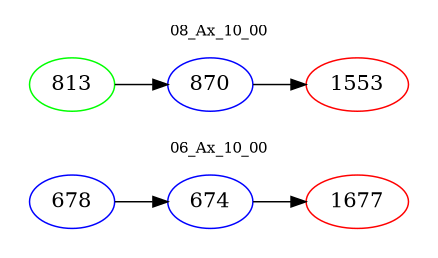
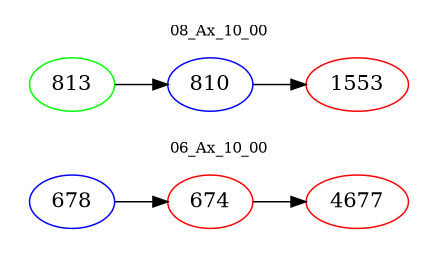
  digraph {
    rankdir=LR
    node [color=blue]
    edge [color=black]
    n1 [label=678]
-   n2 [label=674]
-   n3 [color=red label=1677]
+   n2 [color=red label=674]
+   n3 [color=red label=4677]
    n4 [color=green label=813]
-   n5 [label=870]
+   n5 [label=810]
    n6 [color=red label=1553]
    subgraph cluster_1 {
      color=white
      fontsize=10
      label="06_Ax_10_00"
      n1
      n2
      n3
    }
    subgraph cluster_2 {
      color=white
      fontsize=10
      label="08_Ax_10_00"
      n4
      n5
      n6
    }
    n1 -> n2
    n2 -> n3
    n4 -> n5
    n5 -> n6
  }
